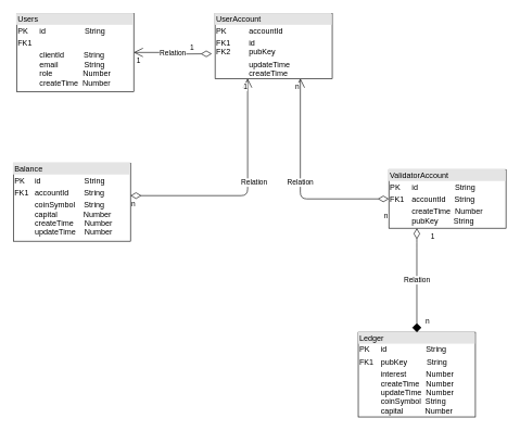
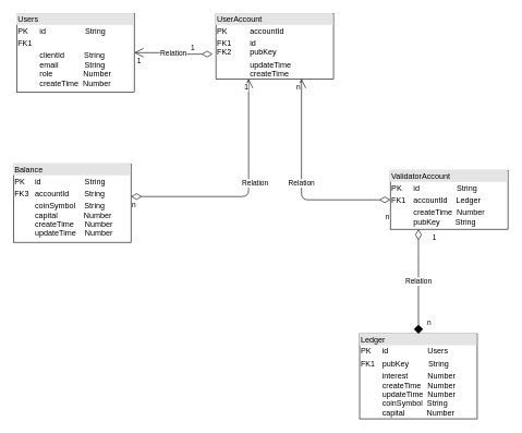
  <mxCell id="0" />
  <mxCell id="1" parent="0" />
  <mxCell id="2" value="&lt;div style=&quot;box-sizing: border-box ; width: 100% ; background: #e4e4e4 ; padding: 2px&quot;&gt;Users&lt;/div&gt;&lt;table style=&quot;width: 100% ; font-size: 1em&quot; cellpadding=&quot;2&quot; cellspacing=&quot;0&quot;&gt;&lt;tbody&gt;&lt;tr&gt;&lt;td&gt;PK&lt;/td&gt;&lt;td&gt;id&amp;nbsp; &amp;nbsp; &amp;nbsp; &amp;nbsp; &amp;nbsp; &amp;nbsp; &amp;nbsp; &amp;nbsp; &amp;nbsp; String&lt;/td&gt;&lt;/tr&gt;&lt;tr&gt;&lt;td&gt;FK1&lt;/td&gt;&lt;td&gt;&lt;br&gt;&lt;/td&gt;&lt;/tr&gt;&lt;tr&gt;&lt;td&gt;&lt;/td&gt;&lt;td&gt;clientId&amp;nbsp; &amp;nbsp; &amp;nbsp; &amp;nbsp; &amp;nbsp;String&lt;br&gt;email&amp;nbsp; &amp;nbsp; &amp;nbsp; &amp;nbsp; &amp;nbsp; &amp;nbsp; String&lt;br&gt;role&amp;nbsp; &amp;nbsp; &amp;nbsp; &amp;nbsp; &amp;nbsp; &amp;nbsp; &amp;nbsp; Number&lt;br&gt;createTime&amp;nbsp; Number&lt;br&gt;&lt;br&gt;&lt;br&gt;&lt;/td&gt;&lt;/tr&gt;&lt;/tbody&gt;&lt;/table&gt;" style="verticalAlign=top;align=left;overflow=fill;html=1;" parent="1" vertex="1"><mxGeometry x="25" y="20" width="180" height="120" as="geometry" /></mxCell>
- <mxCell id="3" value="&lt;div style=&quot;box-sizing: border-box ; width: 100% ; background: #e4e4e4 ; padding: 2px&quot;&gt;Balance&lt;/div&gt;&lt;table style=&quot;width: 100% ; font-size: 1em&quot; cellpadding=&quot;2&quot; cellspacing=&quot;0&quot;&gt;&lt;tbody&gt;&lt;tr&gt;&lt;td&gt;PK&lt;/td&gt;&lt;td&gt;id&amp;nbsp; &amp;nbsp; &amp;nbsp; &amp;nbsp; &amp;nbsp; &amp;nbsp; &amp;nbsp; &amp;nbsp; &amp;nbsp; &amp;nbsp; String&lt;/td&gt;&lt;/tr&gt;&lt;tr&gt;&lt;td&gt;FK1&lt;/td&gt;&lt;td&gt;accountId&amp;nbsp; &amp;nbsp; &amp;nbsp; &amp;nbsp;String&lt;/td&gt;&lt;/tr&gt;&lt;tr&gt;&lt;td&gt;&lt;/td&gt;&lt;td&gt;coinSymbol&amp;nbsp; &amp;nbsp; String&lt;br&gt;capital&amp;nbsp; &amp;nbsp; &amp;nbsp; &amp;nbsp; &amp;nbsp; &amp;nbsp; Number&lt;br&gt;createTime&amp;nbsp; &amp;nbsp; &amp;nbsp;Number&lt;br&gt;updateTime&amp;nbsp; &amp;nbsp; Number&lt;/td&gt;&lt;/tr&gt;&lt;/tbody&gt;&lt;/table&gt;" style="verticalAlign=top;align=left;overflow=fill;html=1;" parent="1" vertex="1"><mxGeometry x="20" y="250" width="180" height="120" as="geometry" /></mxCell>
+ <mxCell id="3" value="&lt;div style=&quot;box-sizing: border-box ; width: 100% ; background: #e4e4e4 ; padding: 2px&quot;&gt;Balance&lt;/div&gt;&lt;table style=&quot;width: 100% ; font-size: 1em&quot; cellpadding=&quot;2&quot; cellspacing=&quot;0&quot;&gt;&lt;tbody&gt;&lt;tr&gt;&lt;td&gt;PK&lt;/td&gt;&lt;td&gt;id&amp;nbsp; &amp;nbsp; &amp;nbsp; &amp;nbsp; &amp;nbsp; &amp;nbsp; &amp;nbsp; &amp;nbsp; &amp;nbsp; &amp;nbsp; String&lt;/td&gt;&lt;/tr&gt;&lt;tr&gt;&lt;td&gt;FK3&lt;/td&gt;&lt;td&gt;accountId&amp;nbsp; &amp;nbsp; &amp;nbsp; &amp;nbsp;String&lt;/td&gt;&lt;/tr&gt;&lt;tr&gt;&lt;td&gt;&lt;/td&gt;&lt;td&gt;coinSymbol&amp;nbsp; &amp;nbsp; String&lt;br&gt;capital&amp;nbsp; &amp;nbsp; &amp;nbsp; &amp;nbsp; &amp;nbsp; &amp;nbsp; Number&lt;br&gt;createTime&amp;nbsp; &amp;nbsp; &amp;nbsp;Number&lt;br&gt;updateTime&amp;nbsp; &amp;nbsp; Number&lt;/td&gt;&lt;/tr&gt;&lt;/tbody&gt;&lt;/table&gt;" style="verticalAlign=top;align=left;overflow=fill;html=1;" parent="1" vertex="1"><mxGeometry x="20" y="250" width="180" height="120" as="geometry" /></mxCell>
  <mxCell id="4" value="Relation" style="endArrow=open;html=1;endSize=12;startArrow=diamondThin;startSize=14;startFill=0;edgeStyle=orthogonalEdgeStyle;" edge="1" parent="1" source="3"><mxGeometry x="0.111" y="-10" relative="1" as="geometry"><mxPoint x="280" y="290" as="sourcePoint" /><mxPoint x="380" y="120" as="targetPoint" /><Array as="points"><mxPoint x="380" y="300" /></Array><mxPoint as="offset" /></mxGeometry></mxCell>
  <mxCell id="5" value="n" style="edgeLabel;resizable=0;html=1;align=left;verticalAlign=top;" connectable="0" vertex="1" parent="4"><mxGeometry x="-1" relative="1" as="geometry" /></mxCell>
  <mxCell id="6" value="1" style="edgeLabel;resizable=0;html=1;align=right;verticalAlign=top;" connectable="0" vertex="1" parent="4"><mxGeometry x="1" relative="1" as="geometry" /></mxCell>
  <mxCell id="7" value="Relation" style="endArrow=open;html=1;endSize=12;startArrow=diamondThin;startSize=14;startFill=0;edgeStyle=orthogonalEdgeStyle;exitX=-0.028;exitY=0.578;exitDx=0;exitDy=0;exitPerimeter=0;entryX=1;entryY=0.5;entryDx=0;entryDy=0;" edge="1" parent="1" target="2"><mxGeometry relative="1" as="geometry"><mxPoint x="324.96" y="82.02" as="sourcePoint" /><mxPoint x="200" y="110" as="targetPoint" /></mxGeometry></mxCell>
  <mxCell id="8" value="1" style="edgeLabel;resizable=0;html=1;align=left;verticalAlign=top;" connectable="0" vertex="1" parent="7"><mxGeometry x="-1" relative="1" as="geometry"><mxPoint x="-34.96" y="-22.02" as="offset" /></mxGeometry></mxCell>
  <mxCell id="9" value="1" style="edgeLabel;resizable=0;html=1;align=right;verticalAlign=top;" connectable="0" vertex="1" parent="7"><mxGeometry x="1" relative="1" as="geometry"><mxPoint x="10.04" as="offset" /></mxGeometry></mxCell>
- <mxCell id="10" value="&lt;div style=&quot;box-sizing: border-box ; width: 100% ; background: #e4e4e4 ; padding: 2px&quot;&gt;Ledger&lt;/div&gt;&lt;table style=&quot;width: 100% ; font-size: 1em&quot; cellpadding=&quot;2&quot; cellspacing=&quot;0&quot;&gt;&lt;tbody&gt;&lt;tr&gt;&lt;td&gt;PK&lt;/td&gt;&lt;td&gt;id&amp;nbsp; &amp;nbsp; &amp;nbsp; &amp;nbsp; &amp;nbsp; &amp;nbsp; &amp;nbsp; &amp;nbsp; &amp;nbsp; String&lt;/td&gt;&lt;/tr&gt;&lt;tr&gt;&lt;td&gt;FK1&lt;/td&gt;&lt;td&gt;pubKey&amp;nbsp; &amp;nbsp; &amp;nbsp; &amp;nbsp; &amp;nbsp;String&lt;br&gt;&lt;/td&gt;&lt;/tr&gt;&lt;tr&gt;&lt;td&gt;&lt;/td&gt;&lt;td&gt;interest&amp;nbsp; &amp;nbsp; &amp;nbsp; &amp;nbsp; &amp;nbsp;Number&lt;br&gt;createTime&amp;nbsp; &amp;nbsp;Number&lt;br&gt;updateTime&amp;nbsp; Number&lt;br&gt;coinSymbol&amp;nbsp; String&lt;br&gt;capital&amp;nbsp; &amp;nbsp; &amp;nbsp; &amp;nbsp; &amp;nbsp; Number&lt;/td&gt;&lt;/tr&gt;&lt;/tbody&gt;&lt;/table&gt;" style="verticalAlign=top;align=left;overflow=fill;html=1;" vertex="1" parent="1"><mxGeometry x="550" y="510" width="180" height="130" as="geometry" /></mxCell>
- <mxCell id="11" value="&lt;div style=&quot;box-sizing: border-box ; width: 100% ; background: #e4e4e4 ; padding: 2px&quot;&gt;ValidatorAccount&lt;/div&gt;&lt;table style=&quot;width: 100% ; font-size: 1em&quot; cellpadding=&quot;2&quot; cellspacing=&quot;0&quot;&gt;&lt;tbody&gt;&lt;tr&gt;&lt;td&gt;PK&lt;/td&gt;&lt;td&gt;id&amp;nbsp; &amp;nbsp; &amp;nbsp; &amp;nbsp; &amp;nbsp; &amp;nbsp; &amp;nbsp; &amp;nbsp; &amp;nbsp;String&lt;/td&gt;&lt;/tr&gt;&lt;tr&gt;&lt;td&gt;FK1&lt;/td&gt;&lt;td&gt;accountId&amp;nbsp; &amp;nbsp; String&lt;/td&gt;&lt;/tr&gt;&lt;tr&gt;&lt;td&gt;&lt;br&gt;&lt;/td&gt;&lt;td&gt;createTime&amp;nbsp; Number&lt;br&gt;pubKey&amp;nbsp; &amp;nbsp; &amp;nbsp; &amp;nbsp;String&lt;/td&gt;&lt;/tr&gt;&lt;/tbody&gt;&lt;/table&gt;" style="verticalAlign=top;align=left;overflow=fill;html=1;" vertex="1" parent="1"><mxGeometry x="597" y="260" width="180" height="90" as="geometry" /></mxCell>
+ <mxCell id="10" value="&lt;div style=&quot;box-sizing: border-box ; width: 100% ; background: #e4e4e4 ; padding: 2px&quot;&gt;Ledger&lt;/div&gt;&lt;table style=&quot;width: 100% ; font-size: 1em&quot; cellpadding=&quot;2&quot; cellspacing=&quot;0&quot;&gt;&lt;tbody&gt;&lt;tr&gt;&lt;td&gt;PK&lt;/td&gt;&lt;td&gt;id&amp;nbsp; &amp;nbsp; &amp;nbsp; &amp;nbsp; &amp;nbsp; &amp;nbsp; &amp;nbsp; &amp;nbsp; &amp;nbsp; Users&lt;/td&gt;&lt;/tr&gt;&lt;tr&gt;&lt;td&gt;FK1&lt;/td&gt;&lt;td&gt;pubKey&amp;nbsp; &amp;nbsp; &amp;nbsp; &amp;nbsp; &amp;nbsp;String&lt;br&gt;&lt;/td&gt;&lt;/tr&gt;&lt;tr&gt;&lt;td&gt;&lt;/td&gt;&lt;td&gt;interest&amp;nbsp; &amp;nbsp; &amp;nbsp; &amp;nbsp; &amp;nbsp;Number&lt;br&gt;createTime&amp;nbsp; &amp;nbsp;Number&lt;br&gt;updateTime&amp;nbsp; Number&lt;br&gt;coinSymbol&amp;nbsp; String&lt;br&gt;capital&amp;nbsp; &amp;nbsp; &amp;nbsp; &amp;nbsp; &amp;nbsp; Number&lt;/td&gt;&lt;/tr&gt;&lt;/tbody&gt;&lt;/table&gt;" style="verticalAlign=top;align=left;overflow=fill;html=1;" vertex="1" parent="1"><mxGeometry x="550" y="510" width="180" height="130" as="geometry" /></mxCell>
+ <mxCell id="11" value="&lt;div style=&quot;box-sizing: border-box ; width: 100% ; background: #e4e4e4 ; padding: 2px&quot;&gt;ValidatorAccount&lt;/div&gt;&lt;table style=&quot;width: 100% ; font-size: 1em&quot; cellpadding=&quot;2&quot; cellspacing=&quot;0&quot;&gt;&lt;tbody&gt;&lt;tr&gt;&lt;td&gt;PK&lt;/td&gt;&lt;td&gt;id&amp;nbsp; &amp;nbsp; &amp;nbsp; &amp;nbsp; &amp;nbsp; &amp;nbsp; &amp;nbsp; &amp;nbsp; &amp;nbsp;String&lt;/td&gt;&lt;/tr&gt;&lt;tr&gt;&lt;td&gt;FK1&lt;/td&gt;&lt;td&gt;accountId&amp;nbsp; &amp;nbsp; Ledger&lt;/td&gt;&lt;/tr&gt;&lt;tr&gt;&lt;td&gt;&lt;br&gt;&lt;/td&gt;&lt;td&gt;createTime&amp;nbsp; Number&lt;br&gt;pubKey&amp;nbsp; &amp;nbsp; &amp;nbsp; &amp;nbsp;String&lt;/td&gt;&lt;/tr&gt;&lt;/tbody&gt;&lt;/table&gt;" style="verticalAlign=top;align=left;overflow=fill;html=1;" vertex="1" parent="1"><mxGeometry x="597" y="260" width="180" height="90" as="geometry" /></mxCell>
  <mxCell id="12" value="Relation" style="endArrow=open;html=1;endSize=12;startArrow=diamondThin;startSize=14;startFill=0;edgeStyle=orthogonalEdgeStyle;entryX=0.75;entryY=1;entryDx=0;entryDy=0;exitX=0;exitY=0.5;exitDx=0;exitDy=0;" edge="1" parent="1" source="11"><mxGeometry relative="1" as="geometry"><mxPoint x="550" y="270" as="sourcePoint" /><mxPoint x="460.98" y="120" as="targetPoint" /><Array as="points"><mxPoint x="461" y="305" /></Array></mxGeometry></mxCell>
  <mxCell id="13" value="n" style="edgeLabel;resizable=0;html=1;align=left;verticalAlign=top;" connectable="0" vertex="1" parent="12"><mxGeometry x="-1" relative="1" as="geometry"><mxPoint x="-9.02" y="13.96" as="offset" /></mxGeometry></mxCell>
  <mxCell id="14" value="n" style="edgeLabel;resizable=0;html=1;align=right;verticalAlign=top;" connectable="0" vertex="1" parent="12"><mxGeometry x="1" relative="1" as="geometry"><mxPoint x="-0.98" as="offset" /></mxGeometry></mxCell>
  <mxCell id="15" value="Relation" style="endArrow=diamond;html=1;endSize=12;startArrow=diamondThin;startSize=14;startFill=0;edgeStyle=orthogonalEdgeStyle;" edge="1" parent="1" source="11" target="10"><mxGeometry relative="1" as="geometry"><mxPoint x="630" y="320" as="sourcePoint" /><mxPoint x="440" y="340" as="targetPoint" /><Array as="points"><mxPoint x="640" y="370" /><mxPoint x="640" y="370" /></Array></mxGeometry></mxCell>
  <mxCell id="16" value="1" style="edgeLabel;resizable=0;html=1;align=left;verticalAlign=top;" connectable="0" vertex="1" parent="15"><mxGeometry x="-1" relative="1" as="geometry"><mxPoint x="20" as="offset" /></mxGeometry></mxCell>
  <mxCell id="17" value="n" style="edgeLabel;resizable=0;html=1;align=right;verticalAlign=top;" connectable="0" vertex="1" parent="15"><mxGeometry x="1" relative="1" as="geometry"><mxPoint x="20" y="-30" as="offset" /></mxGeometry></mxCell>
  <mxCell id="18" value="&lt;div style=&quot;box-sizing: border-box ; width: 100% ; background: #e4e4e4 ; padding: 2px&quot;&gt;UserAccount&lt;/div&gt;&lt;table style=&quot;width: 100% ; font-size: 1em&quot; cellpadding=&quot;2&quot; cellspacing=&quot;0&quot;&gt;&lt;tbody&gt;&lt;tr&gt;&lt;td&gt;PK&lt;/td&gt;&lt;td&gt;accountId&lt;/td&gt;&lt;/tr&gt;&lt;tr&gt;&lt;td&gt;FK1&lt;br&gt;FK2&lt;/td&gt;&lt;td&gt;id&lt;br&gt;pubKey&lt;/td&gt;&lt;/tr&gt;&lt;tr&gt;&lt;td&gt;&lt;/td&gt;&lt;td&gt;updateTime&lt;br&gt;createTime&lt;br&gt;&lt;br&gt;&lt;/td&gt;&lt;/tr&gt;&lt;/tbody&gt;&lt;/table&gt;" style="verticalAlign=top;align=left;overflow=fill;html=1;" vertex="1" parent="1"><mxGeometry x="330" y="20" width="180" height="100" as="geometry" /></mxCell>
